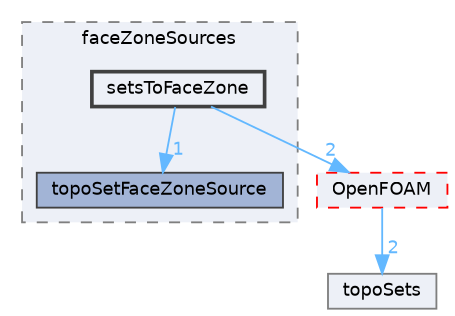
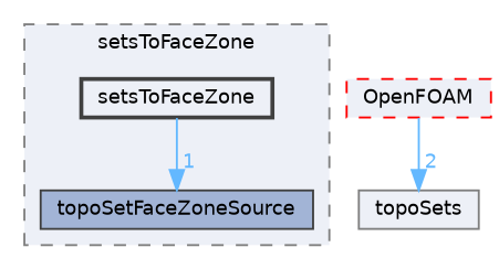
  digraph {
    compound=true
    node [color=grey25 fillcolor="#edf0f7" fontname=Helvetica fontsize=10 shape=box style=filled]
    edge [color=steelblue1 fontcolor=steelblue1 fontname=Helvetica fontsize=10 headlabel=2 labeldistance=1.5 labelfontname=Helvetica labelfontsize=10]
    n1 [fillcolor="#a2b4d6" height=0.2 label=topoSetFaceZoneSource width=0.4]
    n2 [height=0.2 label=setsToFaceZone style="filled,bold" width=0.4]
    n3 [color=red height=0.2 label=OpenFOAM style="filled,dashed" width=0.4]
    n4 [color=grey50 height=0.2 label=topoSets width=0.4]
    subgraph cluster_1 {
      bgcolor="#edf0f7"
      fontname=Helvetica
      fontsize=10
-     label=faceZoneSources
+     label=setsToFaceZone
      pencolor=grey50
      style="filled,dashed"
      n1
      n2
    }
    n2 -> n1 [headlabel=1]
-   n2 -> n3
    n3 -> n4
  }
